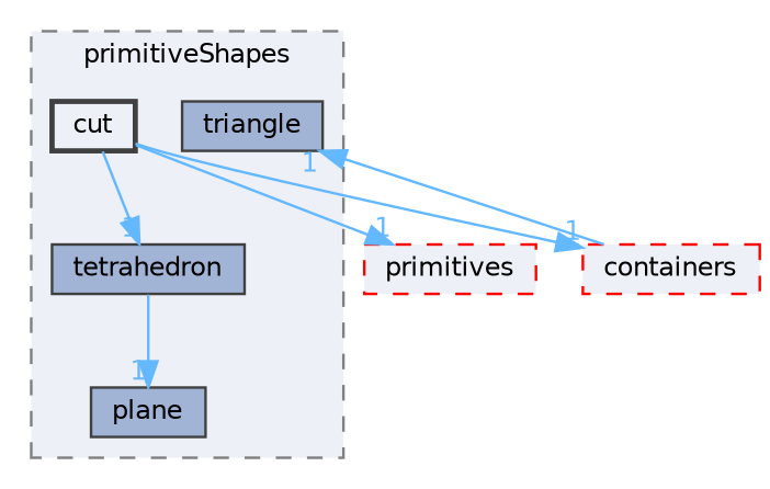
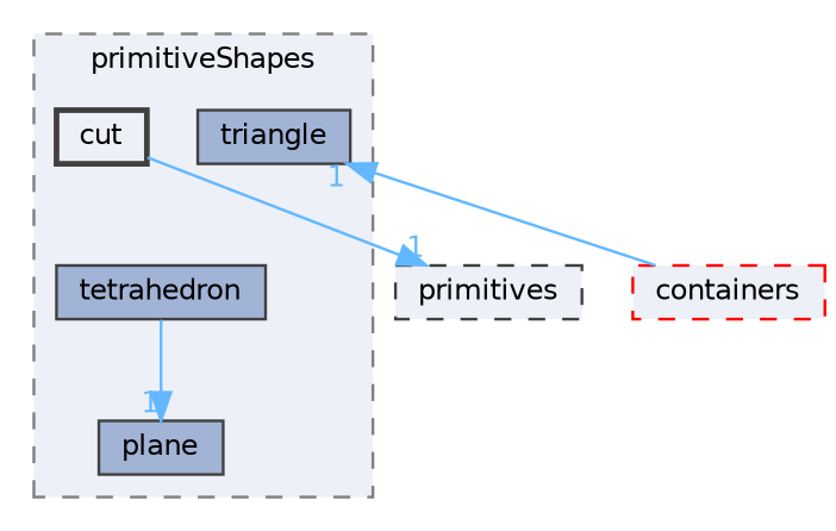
  digraph {
    compound=true
    node [color=grey25 fillcolor="#a2b4d6" fontname=Helvetica fontsize=10 shape=box style=filled]
    edge [color=steelblue1 fontcolor=steelblue1 fontname=Helvetica fontsize=10 headlabel=1 labeldistance=1.5 labelfontname=Helvetica labelfontsize=10]
    n1 [height=0.2 label=triangle width=0.4]
    n2 [height=0.2 label=plane width=0.4]
    n3 [height=0.2 label=tetrahedron width=0.4]
    n4 [fillcolor="#edf0f7" height=0.2 label=cut style="filled,bold" width=0.4]
    n5 [color=red fillcolor="#edf0f7" height=0.2 label=containers style="filled,dashed" width=0.4]
-   n6 [color=red fillcolor="#edf0f7" height=0.2 label=primitives style="filled,dashed" width=0.4]
+   n6 [fillcolor="#edf0f7" height=0.2 label=primitives style="filled,dashed" width=0.4]
    subgraph cluster_1 {
      bgcolor="#edf0f7"
      fontname=Helvetica
      fontsize=10
      label=primitiveShapes
      pencolor=grey50
      style="filled,dashed"
      n1
      n2
      n3
      n4
    }
    n3 -> n2
-   n4 -> n3
-   n4 -> n5
    n4 -> n6
    n5 -> n1
  }
